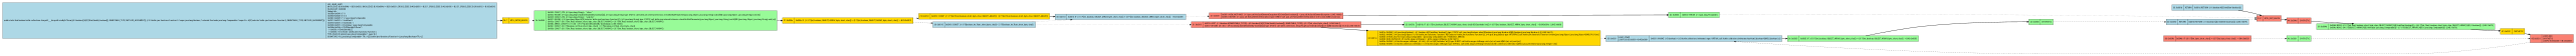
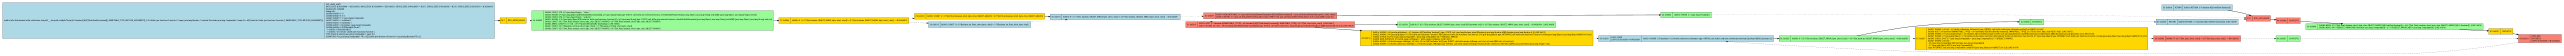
  digraph {
    fontname="Roboto Condensed"
    rankdir=LR
    node [fillcolor=palegreen fontname="Roboto Condensed" shape=record style=filled]
    edge [fontname="Roboto Condensed" style=bold]
    n1 [fillcolor=gold label="{24\:\ ?|MTH_ENTER_BLOCK\l}"]
    n2 [label="{26\:\ 0x0000|0x0000: CONST_STR  (r0 I:java.lang.String) =  \"\<this\>\" \l0x0002: INVOKE  (r9 I:java.lang.Object A[D('$this$minBy' boolean[])]), (r0 I:java.lang.String) type: STATIC call: kotlin.jvm.internal.Intrinsics.checkNotNullParameter(java.lang.Object, java.lang.String):void A[MD:(java.lang.Object, java.lang.String):void (m)]\l0x0005: CONST_STR  (r0 I:java.lang.String) =  \"selector\" \l0x0007: INVOKE  (r10 I:java.lang.Object A[D('selector' kotlin.jvm.functions.Function1)]), (r0 I:java.lang.String) type: STATIC call: kotlin.jvm.internal.Intrinsics.checkNotNullParameter(java.lang.Object, java.lang.String):void A[MD:(java.lang.Object, java.lang.String):void (m)]\l0x000a: CONST  (r0 I:??[int, float, boolean, short, byte, char, OBJECT, ARRAY]) = (0 ??[int, float, boolean, short, byte, char, OBJECT, ARRAY]) \l0x000b: ARRAY_LENGTH  (r1 I:int) = (r9 I:??[] A[D('$this$minBy' boolean[])])  (LINE:16666)\l0x000c: CONST  (r2 I:??[boolean, int, float, short, byte, char]) = (1 ??[boolean, int, float, short, byte, char]) \l0x000d: CONST  (r3 I:??[int, float, boolean, short, byte, char, OBJECT, ARRAY]) = (0 ??[int, float, boolean, short, byte, char, OBJECT, ARRAY]) \l}"]
    n3 [fillcolor=gold label="{27\:\ 0x000e|0x000e: IF  (r1 I:??[int, boolean, OBJECT, ARRAY, byte, short, char]) != (0 ??[int, boolean, OBJECT, ARRAY, byte, short, char])  \-\> B:29:0x0012 \l}"]
    n4 [fillcolor=lightblue label="{28\:\ 0x0010|0x0010: CONST  (r1 I:??[boolean, int, float, short, byte, char]) = (1 ??[boolean, int, float, short, byte, char]) \l}"]
    n5 [fillcolor=gold label="{29\:\ 0x0012|0x0012: CONST  (r1 I:??[int, float, boolean, short, byte, char, OBJECT, ARRAY]) = (0 ??[int, float, boolean, short, byte, char, OBJECT, ARRAY]) \l}"]
    n6 [fillcolor=lightblue label="{30\:\ 0x0013|0x0013: IF  (r1 I:??[int, boolean, OBJECT, ARRAY, byte, short, char]) != (0 ??[int, boolean, OBJECT, ARRAY, byte, short, char])  \-\> B:41:0x0051 \l}"]
    n7 [fillcolor=salmon label="{31\:\ 0x0015|0x0015: AGET  (r1 I:boolean A[IMMUTABLE_TYPE]) = (r9 I:boolean[] A[D('$this$minBy' boolean[]), IMMUTABLE_TYPE]), (r3 I:??[int, short, byte, char])  (LINE:16667)\l0x0017: INVOKE  (r3 I:int) = (r9 I:boolean[] A[D('$this$minBy' boolean[])]) type: STATIC call: kotlin.collections.ArraysKt.getLastIndex(boolean[]):int A[MD:(boolean[]):int (m)] (LINE:16668)\l}"]
    n8 [fillcolor=salmon label="{41\:\ 0x0051|0x0051: NEW_INSTANCE  (r1 I:java.util.NoSuchElementException A[D('minElem' boolean)]) =  java.util.NoSuchElementException  (LINE:16666)\l0x0053: INVOKE  (r1 I:java.util.NoSuchElementException) type: DIRECT call: java.util.NoSuchElementException.\<init\>():void A[MD:():void (c)]\l}"]
    n9 [label="{32\:\ 0x001b|0x001b: IF  (r3 I:??[int, boolean, OBJECT, ARRAY, byte, short, char] A[D('lastIndex' int)]) != (0 ??[int, boolean, OBJECT, ARRAY, byte, short, char])  \-\> B:34:0x001e  (LINE:16669)\l}"]
    n10 [fillcolor=gold label="{34\:\ 0x001e|0x001e: INVOKE  (r4 I:java.lang.Boolean) = (r1 I:boolean A[D('minElem' boolean)]) type: STATIC call: java.lang.Boolean.valueOf(boolean):java.lang.Boolean A[MD:(boolean):java.lang.Boolean (c)] (LINE:16670)\l0x0022: INVOKE  (r4 I:java.lang.Object) = (r10 I:kotlin.jvm.functions.Function1 A[D('selector' kotlin.jvm.functions.Function1)]), (r4 I:java.lang.Object) type: INTERFACE call: kotlin.jvm.functions.Function1.invoke(java.lang.Object):java.lang.Object A[MD:(P1):R (m)]\l0x0026: CHECK_CAST (r4 I:java.lang.Comparable) = (java.lang.Comparable) (r4 I:??[OBJECT, ARRAY]) \l0x0028: NEW_INSTANCE  (r5 I:kotlin.ranges.IntRange) =  kotlin.ranges.IntRange  (LINE:16671)\l0x002a: INVOKE  (r5 I:kotlin.ranges.IntRange), (r2 I:int), (r3 I:int A[D('lastIndex' int)]) type: DIRECT call: kotlin.ranges.IntRange.\<init\>(int, int):void A[MD:(int, int):void (m)]\l0x002d: INVOKE  (r2 I:kotlin.collections.IntIterator) = (r5 I:kotlin.ranges.IntRange) type: VIRTUAL call: kotlin.ranges.IntRange.iterator():kotlin.collections.IntIterator A[MD:():java.util.Iterator\<java.lang.Integer\> (m)]\l}"]
    n11 [label="{42\:\ 0x0056|0x0056: THROW  (r1 I:java.lang.Throwable) \l}"]
    n12 [fillcolor=lightblue label="{33\:\ 0x001d|RETURN\l|0x001d: RETURN  (r1 I:boolean A[D('minElem' boolean)]) \l}"]
    n13 [fillcolor=salmon label="{25\:\ ?|MTH_EXIT_BLOCK\l}"]
    n14 [fillcolor=lightblue label="{35\:\ 0x0031|LOOP_START\lLOOP:0: B:35:0x0031\-\>B:45:0x0031\l|0x0031: INVOKE  (r5 I:boolean) = (r2 I:kotlin.collections.IntIterator) type: VIRTUAL call: kotlin.collections.IntIterator.hasNext():boolean A[MD:():boolean (c)]\l}"]
    n15 [fillcolor=salmon label="{44\:\ 0x004d|SYNTHETIC\l}"]
    n16 [label="{36\:\ 0x0035|0x0035: IF  (r5 I:??[int, boolean, OBJECT, ARRAY, byte, short, char]) == (0 ??[int, boolean, OBJECT, ARRAY, byte, short, char])  \-\> B:43:0x0050 \l}"]
+   n17 [fillcolor=gold label="{37\:\ 0x0037|0x0037: INVOKE  (r5 I:int) = (r2 I:kotlin.collections.IntIterator) type: VIRTUAL call: kotlin.collections.IntIterator.nextInt():int A[MD:():int (m)]\l0x003b: AGET  (r6 I:boolean A[IMMUTABLE_TYPE]) = (r9 I:boolean[] A[D('$this$minBy' boolean[]), IMMUTABLE_TYPE]), (r5 I:??[int, short, byte, char] A[D('i' int)])  (LINE:16672)\l0x003d: INVOKE  (r7 I:java.lang.Boolean) = (r6 I:boolean A[D('e' boolean)]) type: STATIC call: java.lang.Boolean.valueOf(boolean):java.lang.Boolean A[MD:(boolean):java.lang.Boolean (c)] (LINE:16673)\l0x0041: INVOKE  (r7 I:java.lang.Object) = (r10 I:kotlin.jvm.functions.Function1 A[D('selector' kotlin.jvm.functions.Function1)]), (r7 I:java.lang.Object) type: INTERFACE call: kotlin.jvm.functions.Function1.invoke(java.lang.Object):java.lang.Object A[MD:(P1):R (m)]\l0x0045: CHECK_CAST (r7 I:java.lang.Comparable) = (java.lang.Comparable) (r7 I:??[OBJECT, ARRAY]) \l0x0047: INVOKE  (r8 I:int) = \l  (r4 I:java.lang.Comparable A[D('minValue' java.lang.Comparable)])\l  (r7 I:java.lang.Object A[D('v' java.lang.Comparable)])\l type: INTERFACE call: java.lang.Comparable.compareTo(java.lang.Object):int A[MD:(T):int (c)] (LINE:16674)\l}"]
    n18 [label="{43\:\ 0x0050|SYNTHETIC\l}"]
    n19 [fillcolor=salmon label="{38\:\ 0x004b|0x004b: IF  (r8 I:??[int, byte, short, char]) \<= (0 ??[int, byte, short, char])  \-\> B:46:0x0031 \l}"]
    n20 [fillcolor=lightblue label="{40\:\ 0x0050|RETURN\l|0x0050: RETURN  (r1 I:boolean A[D('minElem' boolean)])  (LINE:16679)\l}"]
    n21 [label="{46\:\ 0x0031|SYNTHETIC\l}"]
    n22 [label="{39\:\ 0x004d|0x004d: MOVE  (r1 I:??[int, float, boolean, short, byte, char, OBJECT, ARRAY] A[D('minElem' boolean)]) = (r6 I:??[int, float, boolean, short, byte, char, OBJECT, ARRAY] A[D('e' boolean)])  (LINE:16675)\l0x004e: MOVE  (r4 I:??[OBJECT, ARRAY] A[D('minValue' java.lang.Comparable)]) = (r7 I:??[OBJECT, ARRAY] A[D('v' java.lang.Comparable)])  (LINE:16676)\l}"]
    n23 [fillcolor=salmon label="{45\:\ 0x0031|LOOP_END\lSYNTHETIC\lLOOP:0: B:35:0x0031\-\>B:45:0x0031\l}"]
    n24 [fillcolor=gold label="{47\:\ 0x0031|SYNTHETIC\l}"]
    n25 [fillcolor=lightblue label="{public static final boolean kotlin.collections.ArraysKt___ArraysKt.minByOrThrow((r9 I:boolean[] A[D('$this$minBy' boolean[]), IMMUTABLE_TYPE, METHOD_ARGUMENT]), (r10 I:kotlin.jvm.functions.Function1\<? super java.lang.Boolean, ? extends R extends java.lang.Comparable\<? super R\>\> A[D('selector' kotlin.jvm.functions.Function1), IMMUTABLE_TYPE, METHOD_ARGUMENT]))  | USE_LINES_HINTS\lBACK_EDGE: B:38:0x004b \-\> B:35:0x0031, BACK_EDGE: B:39:0x004d \-\> B:35:0x0031, CROSS_EDGE: B:40:0x0050 \-\> B:25:?, CROSS_EDGE: B:42:0x0056 \-\> B:25:?, CROSS_EDGE: B:29:0x0012 \-\> B:30:0x0013\lINLINE_NOT_NEEDED\lDebug Info:\l  0x003b\-0x004f: r5 'i' I\l  0x003d\-0x004f: r6 'e' Z\l  0x0047\-0x004f: r7 'v' Ljava\/lang\/Comparable;\l  0x0017\-0x0051: r1 'minElem' Z\l  0x001b\-0x0051: r3 'lastIndex' I\l  0x0028\-0x0051: r4 'minValue' Ljava\/lang\/Comparable;\l  0x000b\-0x0056: r0 '$i$f$minByOrThrow' I\l  \-1 \-0x0056: r9 '$this$minBy' [Z\l  \-1 \-0x0056: r10 'selector' Lkotlin\/jvm\/functions\/Function1;\lTYPE_VARS: [R extends java.lang.Comparable\<? super R\>]\lSIGNATURE: \<R::Ljava\/lang\/Comparable\<\-TR;\>;\>([ZLkotlin\/jvm\/functions\/Function1\<\-Ljava\/lang\/Boolean;+TR;\>;)Z\l}"]
    n1 -> n2 [style=dotted]
    n2 -> n3
    n3 -> n4 [style=dashed]
    n3 -> n5 [style=dotted]
    n4 -> n6 [style=dotted]
    n5 -> n6
-   n4 -> n7 [style=dotted]
+   n6 -> n7 [style=dotted]
    n6 -> n8 [style=dotted]
    n7 -> n9
    n7 -> n10
    n8 -> n11
    n10 -> n14 [style=dotted]
    n11 -> n13 [style=dotted]
    n12 -> n13
    n13 -> n15
    n14 -> n16
    n15 -> n22
+   n16 -> n17 [style=dotted]
    n16 -> n18
+   n17 -> n19 [style=dotted]
    n18 -> n20 [style=dashed]
    n19 -> n21 [style=dashed]
    n20 -> n13 [style=dotted]
    n21 -> n23 [style=dashed]
    n22 -> n24
    n23 -> n14 [style=dashed]
    n24 -> n23
    n25 -> n1
  }
